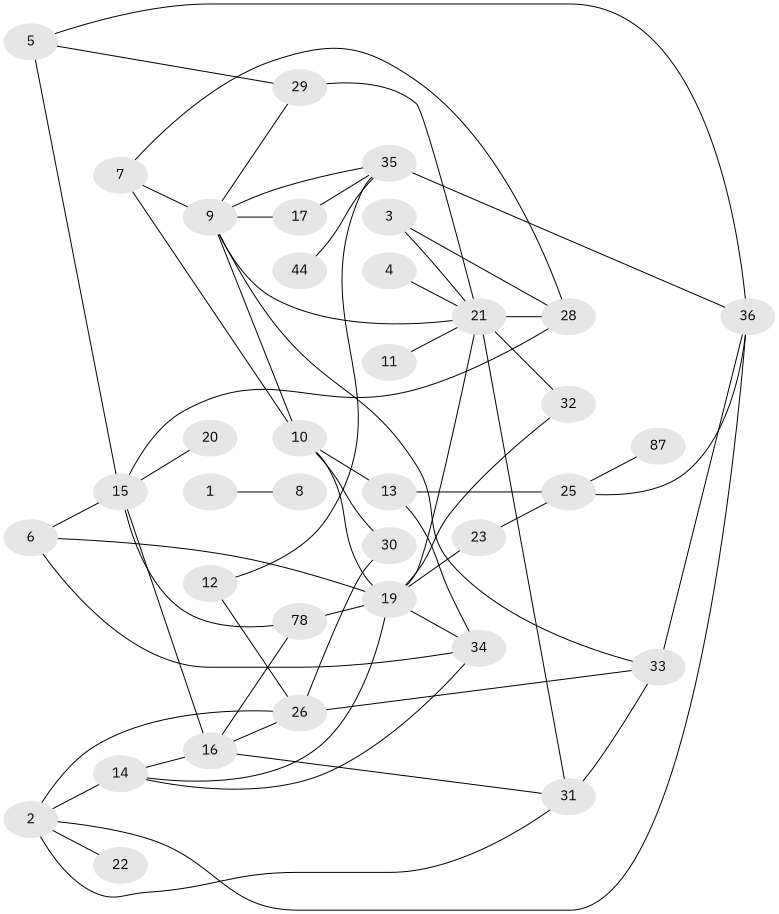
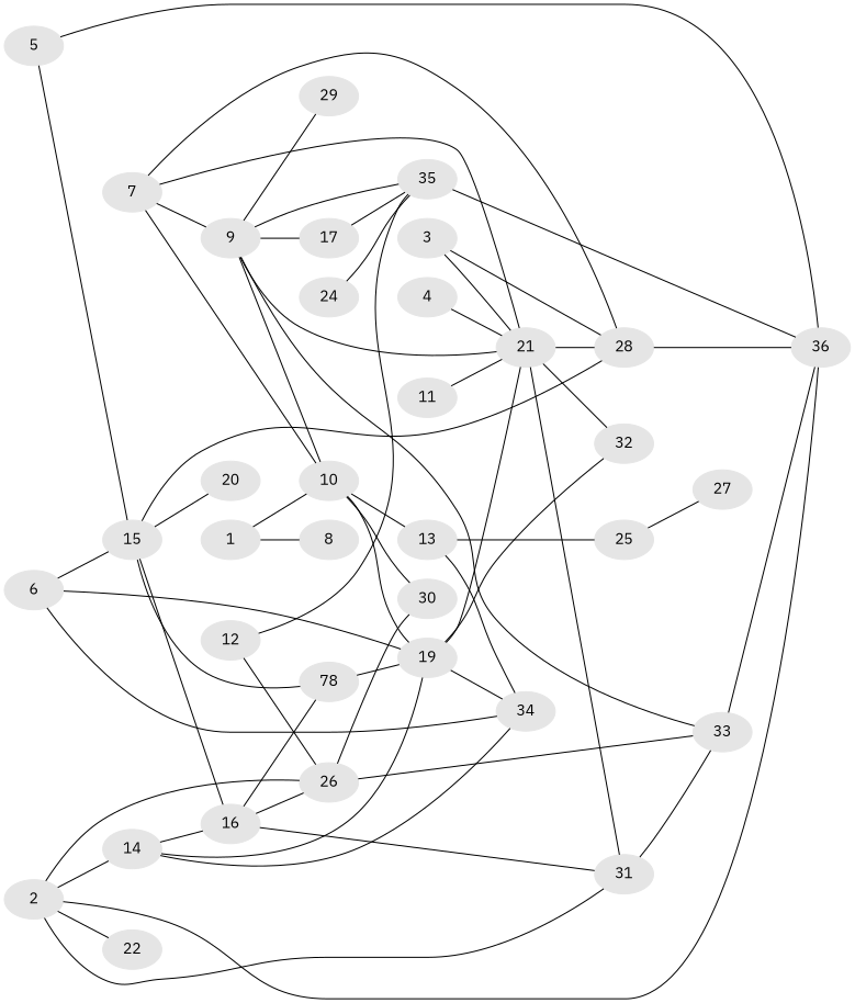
  graph {
    fontname="IBM Plex Sans"
    rankdir=LR
    node [color=gray90 fontname="IBM Plex Sans" style=filled]
    edge [fontname="IBM Plex Sans" weight=1.0]
    1
    8
    10
    19
    13
    30
    2
    14
    22
    26
    31
    36
    34
    16
    33
    3
    21
    28
    32
    4
    5
    15
    29
    n24 [label=78]
    20
    6
-   23
    7
    9
-   24 [label=44]
+   24
    35
    17
    25
    11
    12
-   27 [label=87]
+   27
    1 -- 8
+   1 -- 10
    10 -- 19
    10 -- 13
    10 -- 30
    19 -- 34
    19 -- 21
    19 -- 32
-   19 -- 23
    13 -- 34
    13 -- 25 [weight=2.0]
    2 -- 14
    2 -- 22
    2 -- 26
    2 -- 31
    2 -- 36
    14 -- 19
    14 -- 34
    14 -- 16
    26 -- 30
    26 -- 33
    31 -- 33
    16 -- 26 [weight=3.0]
    16 -- 31
    16 -- n24
    33 -- 36
    3 -- 21
    3 -- 28
    21 -- 31
    21 -- 28
    21 -- 32
    4 -- 21
    5 -- 36
    5 -- 15
-   5 -- 29
    15 -- 16 [weight=2.0]
    15 -- 28
    15 -- n24
    15 -- 20
    n24 -- 19
    6 -- 19
    6 -- 34
    6 -- 15
-   23 -- 25
    7 -- 10
-   29 -- 21
+   7 -- 21
    7 -- 28
    7 -- 9
    9 -- 10
    9 -- 33
    9 -- 21
    9 -- 29
    9 -- 35
    9 -- 17
    24 -- 35
    35 -- 36 [weight=2.0]
    17 -- 35
-   25 -- 36 [weight=2.0]
+   28 -- 36 [weight=2.0]
    25 -- 27
    11 -- 21
    12 -- 26
    12 -- 35
  }
